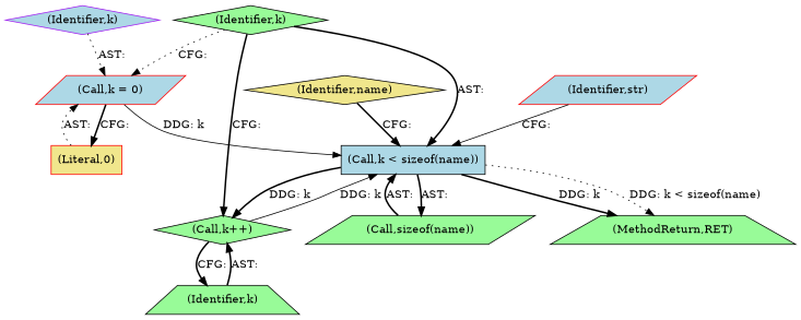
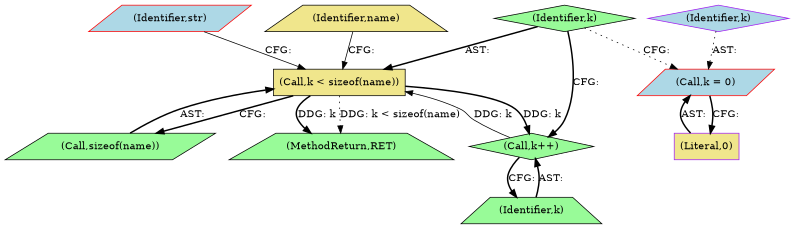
  digraph {
    node [color=black fillcolor=palegreen shape=diamond style=filled]
    edge [style=bold]
-   n1 [fillcolor=lightblue label="(Call,k < sizeof(name))" shape=box]
+   n1 [fillcolor=khaki label="(Call,k < sizeof(name))" shape=box]
    n2 [label="(Call,k++)"]
    n3 [label="(Call,sizeof(name))" shape=parallelogram]
    n4 [label="(MethodReturn,RET)" shape=trapezium]
    n5 [label="(Identifier,k)" shape=trapezium]
    n6 [color=red fillcolor=lightblue label="(Call,k = 0)" shape=parallelogram]
-   n7 [color=red fillcolor=khaki label="(Literal,0)" shape=box]
+   n7 [color=purple fillcolor=khaki label="(Literal,0)" shape=box]
    n8 [label="(Identifier,k)"]
    n9 [color=red fillcolor=lightblue label="(Identifier,str)" shape=parallelogram]
    n10 [color=purple fillcolor=lightblue label="(Identifier,k)"]
-   n11 [fillcolor=khaki label="(Identifier,name)"]
+   n11 [fillcolor=khaki label="(Identifier,name)" shape=trapezium]
    n1 -> n2 [label="DDG: k"]
-   n1 -> n3 [label="AST: "]
+   n1 -> n3 [label="CFG: "]
    n1 -> n4 [label="DDG: k < sizeof(name)" style=dotted]
    n1 -> n4 [label="DDG: k"]
    n2 -> n1 [label="DDG: k" style=solid]
    n2 -> n5 [label="CFG: "]
    n3 -> n1 [label="AST: "]
    n5 -> n2 [label="AST: "]
-   n6 -> n1 [label="DDG: k" style=solid]
    n6 -> n7 [label="CFG: "]
-   n7 -> n6 [label="AST: " style=dotted]
+   n7 -> n6 [label="AST: "]
    n8 -> n1 [label="AST: "]
    n8 -> n2 [label="CFG: "]
    n8 -> n6 [label="CFG: " style=dotted]
    n9 -> n1 [label="CFG: " style=solid]
    n10 -> n6 [label="AST: " style=dotted]
-   n11 -> n1 [label="CFG: "]
+   n11 -> n1 [label="CFG: " style=solid]
  }
